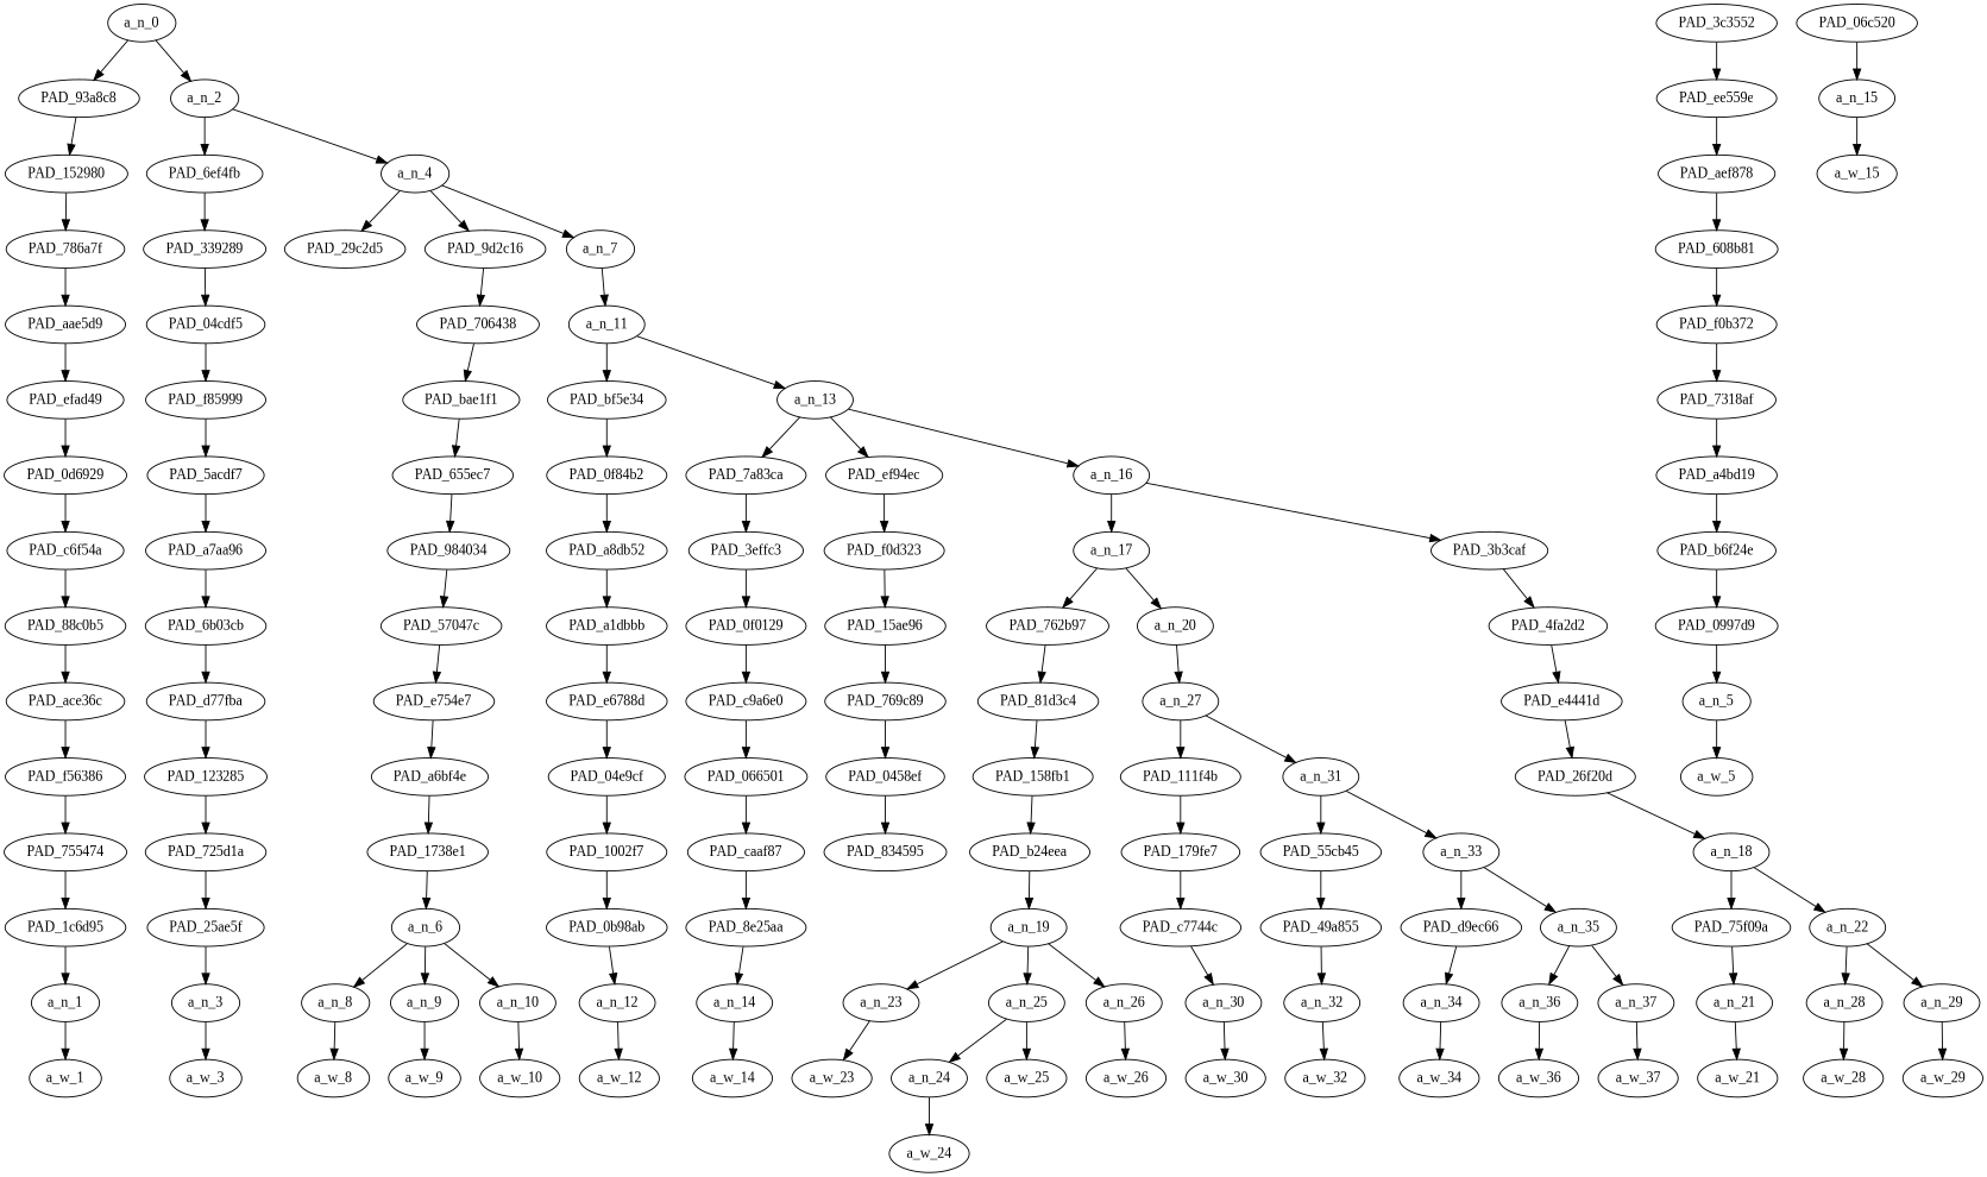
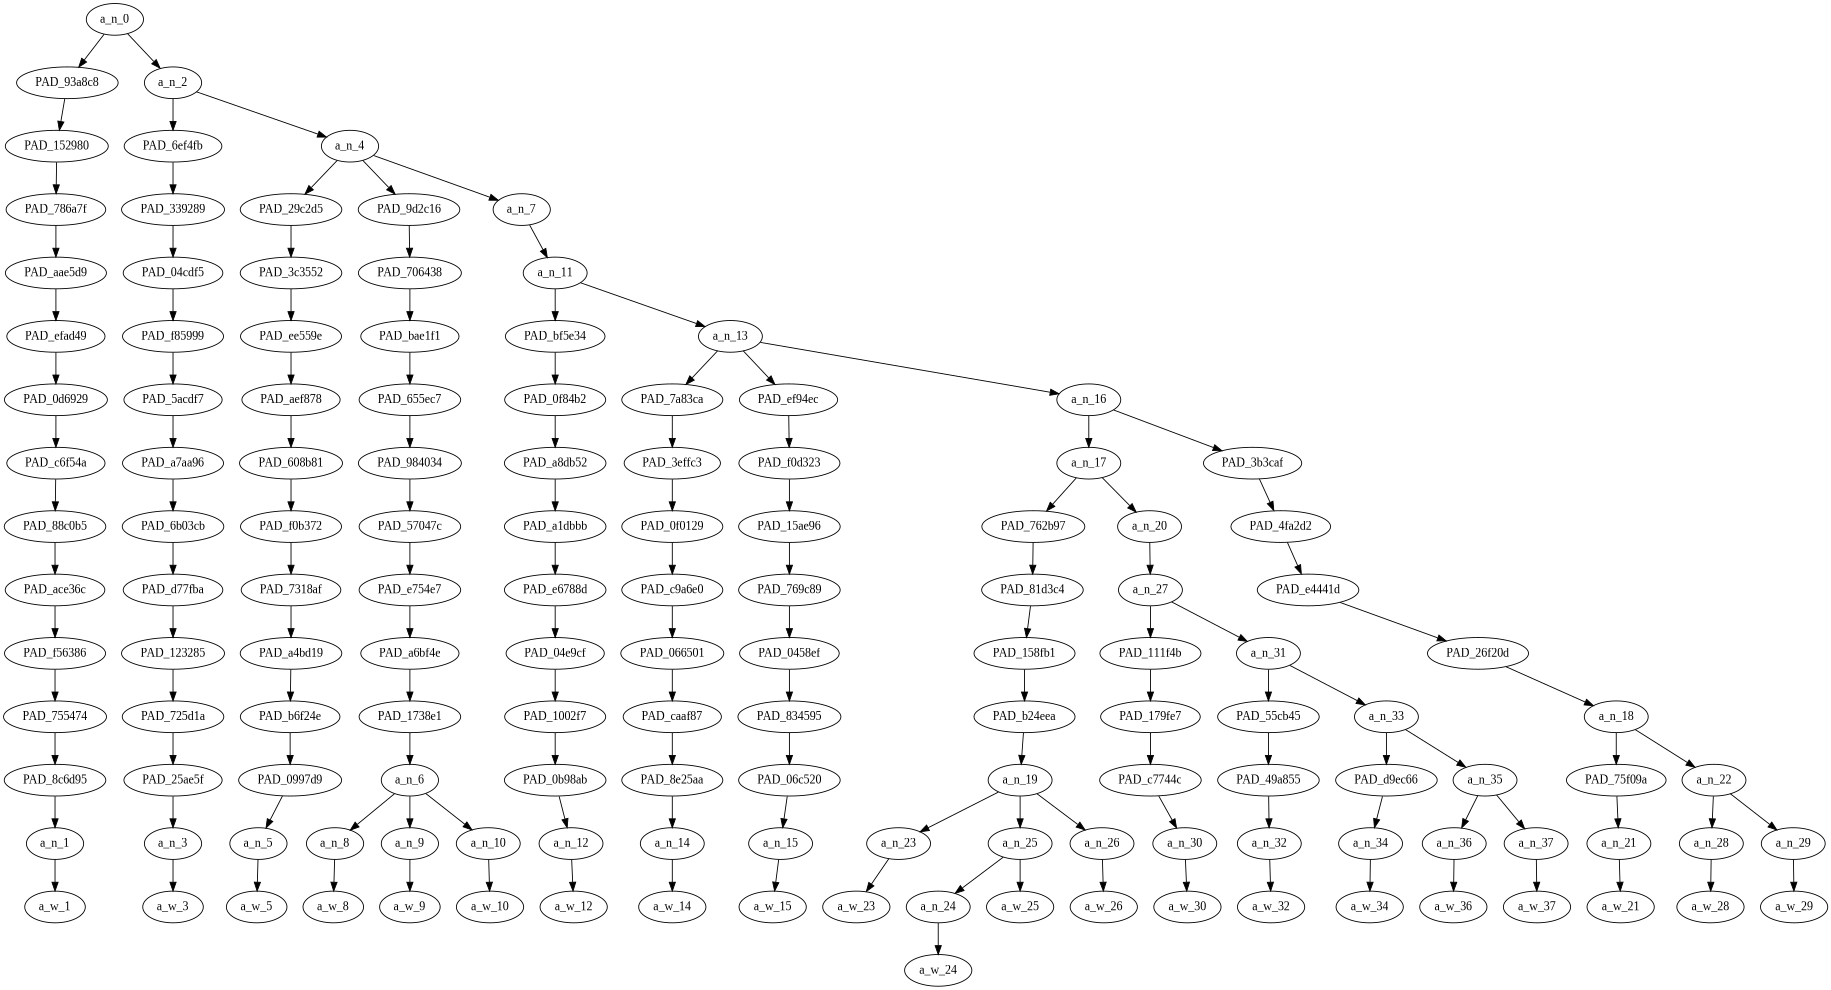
  strict digraph {
    fontname="Liberation Serif"
    node [div_dir=1 fontname="Liberation Serif" index=0 level=1 text_span="[0]" value=0.03295393]
    edge [fontname="Liberation Serif"]
    a_n_0 [level=14 text_span="[0, 1, 2, 3, 4, 5, 6, 7, 8, 9, 10, 11, 12, 13, 14, 15, 16, 17, 18, 19, 20]" value=1.00000000]
    PAD_93a8c8 [level=13]
    a_n_2 [index=1 level=13 text_span="[1, 2, 3, 4, 5, 6, 7, 8, 9, 10, 11, 12, 13, 14, 15, 16, 17, 18, 19, 20]" value=0.96650523]
    PAD_152980 [level=12]
    PAD_6ef4fb [index=1 level=12 text_span="[1]" value=0.03093338]
    a_n_4 [index=2 level=12 text_span="[2, 3, 4, 5, 6, 7, 8, 9, 10, 11, 12, 13, 14, 15, 16, 17, 18, 19, 20]" value=0.93505979]
    PAD_786a7f [level=11]
    PAD_339289 [index=1 level=11 text_span="[1]" value=0.03093338]
    PAD_29c2d5 [index=2 level=11 text_span="[2]" value=0.04024853]
    PAD_9d2c16 [index=3 level=11 text_span="[3, 4, 5]" value=0.20015589]
    a_n_7 [index=4 level=11 text_span="[6, 7, 8, 9, 10, 11, 12, 13, 14, 15, 16, 17, 18, 19, 20]" value=0.69415134]
    PAD_aae5d9 [level=10]
    PAD_efad49 [level=9]
    PAD_0d6929 [level=8]
    PAD_c6f54a [level=7]
    PAD_88c0b5 [level=6]
    PAD_ace36c [level=5]
    PAD_f56386 [level=4]
    PAD_755474 [level=3]
-   PAD_8c6d95 [level=2 label=PAD_1c6d95]
+   PAD_8c6d95 [level=2]
    a_n_1
    a_w_1 [div_dir=0 level=0 value=they]
    PAD_04cdf5 [index=1 level=10 text_span="[1]" value=0.03093338]
    PAD_3c3552 [index=2 level=10 text_span="[2]" value=0.04024853]
    PAD_706438 [index=3 level=10 text_span="[3, 4, 5]" value=0.20015589]
    a_n_11 [index=4 level=10 text_span="[6, 7, 8, 9, 10, 11, 12, 13, 14, 15, 16, 17, 18, 19, 20]" value=0.69370656]
    PAD_f85999 [index=1 level=9 text_span="[1]" value=0.03093338]
    PAD_5acdf7 [index=1 level=8 text_span="[1]" value=0.03093338]
    PAD_a7aa96 [index=1 level=7 text_span="[1]" value=0.03093338]
    PAD_6b03cb [index=1 level=6 text_span="[1]" value=0.03093338]
    PAD_d77fba [index=1 level=5 text_span="[1]" value=0.03093338]
    PAD_123285 [index=1 level=4 text_span="[1]" value=0.03093338]
    PAD_725d1a [index=1 level=3 text_span="[1]" value=0.03093338]
    PAD_25ae5f [index=1 level=2 text_span="[1]" value=0.03093338]
    a_n_3 [index=1 text_span="[1]" value=0.03093338]
    a_w_3 [div_dir=0 index=1 level=0 text_span="[1]" value=are]
    PAD_ee559e [index=2 level=9 text_span="[2]" value=0.04024853]
    PAD_bae1f1 [index=3 level=9 text_span="[3, 4, 5]" value=0.20015589]
    PAD_bf5e34 [index=4 level=9 text_span="[6]" value=0.02423565]
    a_n_13 [index=5 level=9 text_span="[7, 8, 9, 10, 11, 12, 13, 14, 15, 16, 17, 18, 19, 20]" value=0.66902612]
    PAD_aef878 [index=2 level=8 text_span="[2]" value=0.04024853]
    PAD_608b81 [index=2 level=7 text_span="[2]" value=0.04024853]
    PAD_f0b372 [index=2 level=6 text_span="[2]" value=0.04024853]
    PAD_7318af [index=2 level=5 text_span="[2]" value=0.04024853]
    PAD_a4bd19 [index=2 level=4 text_span="[2]" value=0.04024853]
    PAD_b6f24e [index=2 level=3 text_span="[2]" value=0.04024853]
    PAD_0997d9 [index=2 level=2 text_span="[2]" value=0.04024853]
    a_n_5 [index=2 text_span="[2]" value=0.04024853]
    a_w_5 [div_dir=0 index=2 level=0 text_span="[2]" value=using]
    PAD_655ec7 [index=3 level=8 text_span="[3, 4, 5]" value=0.20015589]
    PAD_984034 [index=3 level=7 text_span="[3, 4, 5]" value=0.20015589]
    PAD_57047c [index=3 level=6 text_span="[3, 4, 5]" value=0.20015589]
    PAD_e754e7 [index=3 level=5 text_span="[3, 4, 5]" value=0.20015589]
    PAD_a6bf4e [index=3 level=4 text_span="[3, 4, 5]" value=0.20015589]
    PAD_1738e1 [index=3 level=3 text_span="[3, 4, 5]" value=0.20015589]
    a_n_6 [index=3 level=2 text_span="[3, 4, 5]" value=0.20015589]
    a_n_8 [index=3 text_span="[3]" value=0.07971395]
    a_n_9 [div_dir=-1 index=4 text_span="[4]" value=0.03718161]
    a_n_10 [index=5 text_span="[5]" value=0.08300000]
    a_w_8 [div_dir=0 index=3 level=0 text_span="[3]" value=arabs]
    a_w_9 [div_dir=0 index=4 level=0 text_span="[4]" value=and]
    a_w_10 [div_dir=0 index=5 level=0 text_span="[5]" value=africans]
    PAD_0f84b2 [index=4 level=8 text_span="[6]" value=0.02423565]
    PAD_7a83ca [index=5 level=8 text_span="[7]" value=0.04978997]
    PAD_ef94ec [index=6 level=8 text_span="[8]" value=0.02835487]
    a_n_16 [index=7 level=8 text_span="[9, 10, 11, 12, 13, 14, 15, 16, 17, 18, 19, 20]" value=0.59045770]
    PAD_a8db52 [index=4 level=7 text_span="[6]" value=0.02423565]
    PAD_3effc3 [index=5 level=7 text_span="[7]" value=0.04978997]
    PAD_f0d323 [index=6 level=7 text_span="[8]" value=0.02835487]
    a_n_17 [index=7 level=7 text_span="[9, 10, 11, 12, 13, 14, 15, 16, 17]" value=0.34592308]
    PAD_3b3caf [index=8 level=7 text_span="[18, 19, 20]" value=0.24418740]
    PAD_a1dbbb [index=4 level=6 text_span="[6]" value=0.02423565]
    PAD_e6788d [index=4 level=5 text_span="[6]" value=0.02423565]
    PAD_04e9cf [index=4 level=4 text_span="[6]" value=0.02423565]
    PAD_1002f7 [index=4 level=3 text_span="[6]" value=0.02423565]
    PAD_0b98ab [index=4 level=2 text_span="[6]" value=0.02423565]
    a_n_12 [index=6 text_span="[6]" value=0.02423565]
    a_w_12 [div_dir=0 index=6 level=0 text_span="[6]" value=to]
    PAD_0f0129 [index=5 level=6 text_span="[7]" value=0.04978997]
    PAD_15ae96 [index=6 level=6 text_span="[8]" value=0.02835487]
    PAD_762b97 [index=7 level=6 text_span="[9, 10, 11, 12]" value=0.18305698]
    a_n_20 [index=8 level=6 text_span="[13, 14, 15, 16, 17]" value=0.16260945]
    PAD_4fa2d2 [index=9 level=6 text_span="[18, 19, 20]" value=0.24418740]
    PAD_c9a6e0 [index=5 level=5 text_span="[7]" value=0.04978997]
    PAD_066501 [index=5 level=4 text_span="[7]" value=0.04978997]
    PAD_caaf87 [index=5 level=3 text_span="[7]" value=0.04978997]
    PAD_8e25aa [index=5 level=2 text_span="[7]" value=0.04978997]
    a_n_14 [index=7 text_span="[7]" value=0.04978997]
    a_w_14 [div_dir=0 index=7 level=0 text_span="[7]" value=wipe]
    PAD_769c89 [index=6 level=5 text_span="[8]" value=0.02835487]
    PAD_0458ef [index=6 level=4 text_span="[8]" value=0.02835487]
    PAD_834595 [index=6 level=3 text_span="[8]" value=0.02835487]
    PAD_06c520 [index=6 level=2 text_span="[8]" value=0.02835487]
    a_n_15 [index=8 text_span="[8]" value=0.02835487]
    a_w_15 [div_dir=0 index=8 level=0 text_span="[8]" value=out]
    PAD_81d3c4 [index=7 level=5 text_span="[9, 10, 11, 12]" value=0.18305698]
    a_n_27 [index=8 level=5 text_span="[13, 14, 15, 16, 17]" value=0.16254849]
    PAD_e4441d [index=9 level=5 text_span="[18, 19, 20]" value=0.24418740]
    PAD_158fb1 [index=7 level=4 text_span="[9, 10, 11, 12]" value=0.18305698]
    PAD_111f4b [div_dir=-1 index=8 level=4 text_span="[13]" value=0.02711670]
    a_n_31 [index=9 level=4 text_span="[14, 15, 16, 17]" value=0.13537083]
    PAD_b24eea [index=7 level=3 text_span="[9, 10, 11, 12]" value=0.18305698]
    a_n_19 [index=7 level=2 text_span="[9, 10, 11, 12]" value=0.18305698]
    a_n_23 [index=9 text_span="[9]" value=0.02790588]
    a_n_25 [index=11 text_span="[11]" value=0.05699545]
    a_n_26 [index=12 text_span="[12]" value=0.04978922]
    a_w_23 [div_dir=0 index=9 level=0 text_span="[9]" value=the]
    a_n_24 [index=10 text_span="[10]" value=0.04804802]
    a_w_24 [div_dir=0 index=10 level=0 text_span="[10]" value=western]
    a_w_25 [div_dir=0 index=11 level=0 text_span="[11]" value=culture]
    a_w_26 [div_dir=0 index=12 level=0 text_span="[12]" value=people]
    PAD_179fe7 [div_dir=-1 index=8 level=3 text_span="[13]" value=0.02711670]
    PAD_55cb45 [index=9 level=3 text_span="[14]" value=0.02778797]
    a_n_33 [index=10 level=3 text_span="[15, 16, 17]" value=0.10746914]
    PAD_c7744c [div_dir=-1 index=8 level=2 text_span="[13]" value=0.02711670]
    PAD_49a855 [index=9 level=2 text_span="[14]" value=0.02778797]
    PAD_d9ec66 [index=10 level=2 text_span="[15]" value=0.02505601]
    a_n_35 [index=11 level=2 text_span="[16, 17]" value=0.08228414]
    a_n_30 [div_dir=-1 index=13 text_span="[13]" value=0.02711670]
    a_w_30 [div_dir=0 index=13 level=0 text_span="[13]" value=it]
    a_n_32 [index=14 text_span="[14]" value=0.02778797]
    a_n_34 [index=15 text_span="[15]" value=0.02505601]
    a_n_36 [div_dir=-1 index=16 text_span="[16]" value=0.03091490]
    a_n_37 [index=17 text_span="[17]" value=0.05129554]
    a_w_32 [div_dir=0 index=14 level=0 text_span="[14]" value=came]
    a_w_34 [div_dir=0 index=15 level=0 text_span="[15]" value=from]
    a_w_36 [div_dir=0 index=16 level=0 text_span="[16]" value=their]
    a_w_37 [div_dir=0 index=17 level=0 text_span="[17]" value=mouths]
    PAD_26f20d [index=10 level=4 text_span="[18, 19, 20]" value=0.24418740]
    a_n_18 [index=11 level=3 text_span="[18, 19, 20]" value=0.24418740]
    PAD_75f09a [index=12 level=2 text_span="[18]" value=0.05305821]
    a_n_22 [index=13 level=2 text_span="[19, 20]" value=0.19089100]
    a_n_21 [index=18 text_span="[18]" value=0.05305821]
    a_n_28 [index=19 text_span="[19]" value=0.04911471]
    a_n_29 [index=20 text_span="[20]" value=0.14153594]
    a_w_21 [div_dir=0 index=18 level=0 text_span="[18]" value=check]
    a_w_28 [div_dir=0 index=19 level=0 text_span="[19]" value=my]
    a_w_29 [div_dir=0 index=20 level=0 text_span="[20]" value=bitchute]
    a_n_0 -> PAD_93a8c8
    a_n_0 -> a_n_2
    PAD_93a8c8 -> PAD_152980
    a_n_2 -> PAD_6ef4fb
    a_n_2 -> a_n_4
    PAD_152980 -> PAD_786a7f
    PAD_6ef4fb -> PAD_339289
    a_n_4 -> PAD_29c2d5
    a_n_4 -> PAD_9d2c16
    a_n_4 -> a_n_7
    PAD_786a7f -> PAD_aae5d9
    PAD_339289 -> PAD_04cdf5
+   PAD_29c2d5 -> PAD_3c3552
    PAD_9d2c16 -> PAD_706438
    a_n_7 -> a_n_11
    PAD_aae5d9 -> PAD_efad49
    PAD_efad49 -> PAD_0d6929
    PAD_0d6929 -> PAD_c6f54a
    PAD_c6f54a -> PAD_88c0b5
    PAD_88c0b5 -> PAD_ace36c
    PAD_ace36c -> PAD_f56386
    PAD_f56386 -> PAD_755474
    PAD_755474 -> PAD_8c6d95
    PAD_8c6d95 -> a_n_1
    a_n_1 -> a_w_1
    PAD_04cdf5 -> PAD_f85999
    PAD_3c3552 -> PAD_ee559e
    PAD_706438 -> PAD_bae1f1
    a_n_11 -> PAD_bf5e34
    a_n_11 -> a_n_13
    PAD_f85999 -> PAD_5acdf7
    PAD_5acdf7 -> PAD_a7aa96
    PAD_a7aa96 -> PAD_6b03cb
    PAD_6b03cb -> PAD_d77fba
    PAD_d77fba -> PAD_123285
    PAD_123285 -> PAD_725d1a
    PAD_725d1a -> PAD_25ae5f
    PAD_25ae5f -> a_n_3
    a_n_3 -> a_w_3
    PAD_ee559e -> PAD_aef878
    PAD_bae1f1 -> PAD_655ec7
    PAD_bf5e34 -> PAD_0f84b2
    a_n_13 -> PAD_7a83ca
    a_n_13 -> PAD_ef94ec
    a_n_13 -> a_n_16
    PAD_aef878 -> PAD_608b81
    PAD_608b81 -> PAD_f0b372
    PAD_f0b372 -> PAD_7318af
    PAD_7318af -> PAD_a4bd19
    PAD_a4bd19 -> PAD_b6f24e
    PAD_b6f24e -> PAD_0997d9
    PAD_0997d9 -> a_n_5
    a_n_5 -> a_w_5
    PAD_655ec7 -> PAD_984034
    PAD_984034 -> PAD_57047c
    PAD_57047c -> PAD_e754e7
    PAD_e754e7 -> PAD_a6bf4e
    PAD_a6bf4e -> PAD_1738e1
    PAD_1738e1 -> a_n_6
    a_n_6 -> a_n_8
    a_n_6 -> a_n_9
    a_n_6 -> a_n_10
    a_n_8 -> a_w_8
    a_n_9 -> a_w_9
    a_n_10 -> a_w_10
    PAD_0f84b2 -> PAD_a8db52
    PAD_7a83ca -> PAD_3effc3
    PAD_ef94ec -> PAD_f0d323
    a_n_16 -> a_n_17
    a_n_16 -> PAD_3b3caf
    PAD_a8db52 -> PAD_a1dbbb
    PAD_3effc3 -> PAD_0f0129
    PAD_f0d323 -> PAD_15ae96
    a_n_17 -> PAD_762b97
    a_n_17 -> a_n_20
    PAD_3b3caf -> PAD_4fa2d2
    PAD_a1dbbb -> PAD_e6788d
    PAD_e6788d -> PAD_04e9cf
    PAD_04e9cf -> PAD_1002f7
    PAD_1002f7 -> PAD_0b98ab
    PAD_0b98ab -> a_n_12
    a_n_12 -> a_w_12
    PAD_0f0129 -> PAD_c9a6e0
    PAD_15ae96 -> PAD_769c89
    PAD_762b97 -> PAD_81d3c4
    a_n_20 -> a_n_27
    PAD_4fa2d2 -> PAD_e4441d
    PAD_c9a6e0 -> PAD_066501
    PAD_066501 -> PAD_caaf87
    PAD_caaf87 -> PAD_8e25aa
    PAD_8e25aa -> a_n_14
    a_n_14 -> a_w_14
    PAD_769c89 -> PAD_0458ef
    PAD_0458ef -> PAD_834595
+   PAD_834595 -> PAD_06c520
    PAD_06c520 -> a_n_15
    a_n_15 -> a_w_15
    PAD_81d3c4 -> PAD_158fb1
    a_n_27 -> PAD_111f4b
    a_n_27 -> a_n_31
    PAD_e4441d -> PAD_26f20d
    PAD_158fb1 -> PAD_b24eea
    PAD_111f4b -> PAD_179fe7
    a_n_31 -> PAD_55cb45
    a_n_31 -> a_n_33
    PAD_b24eea -> a_n_19
    a_n_19 -> a_n_23
    a_n_19 -> a_n_25
    a_n_19 -> a_n_26
    a_n_23 -> a_w_23
    a_n_25 -> a_n_24
    a_n_25 -> a_w_25
    a_n_26 -> a_w_26
    a_n_24 -> a_w_24
    PAD_179fe7 -> PAD_c7744c
    PAD_55cb45 -> PAD_49a855
    a_n_33 -> PAD_d9ec66
    a_n_33 -> a_n_35
    PAD_c7744c -> a_n_30
    PAD_49a855 -> a_n_32
    PAD_d9ec66 -> a_n_34
    a_n_35 -> a_n_36
    a_n_35 -> a_n_37
    a_n_30 -> a_w_30
    a_n_32 -> a_w_32
    a_n_34 -> a_w_34
    a_n_36 -> a_w_36
    a_n_37 -> a_w_37
    PAD_26f20d -> a_n_18
    a_n_18 -> PAD_75f09a
    a_n_18 -> a_n_22
    PAD_75f09a -> a_n_21
    a_n_22 -> a_n_28
    a_n_22 -> a_n_29
    a_n_21 -> a_w_21
    a_n_28 -> a_w_28
    a_n_29 -> a_w_29
  }
